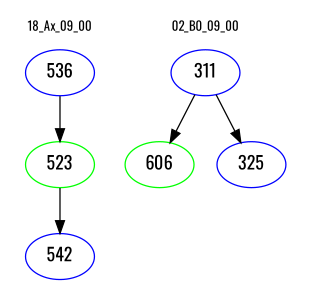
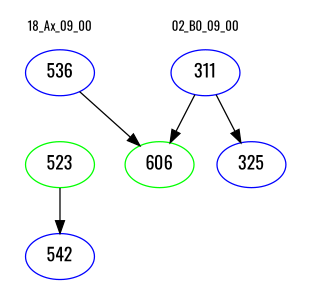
  digraph {
    fontname=Oswald
    node [color=blue fontname=Oswald]
    edge [color=black fontname=Oswald]
    n1 [label=536]
    n2 [color=green label=523]
    n3 [label=542]
    n4 [label=311]
    n5 [color=green label=606]
    n6 [label=325]
    subgraph cluster_1 {
      color=white
      fontsize=10
      label="18_Ax_09_00"
      n1
      n2
      n3
    }
    subgraph cluster_2 {
      color=white
      fontsize=10
      label="02_B0_09_00"
      n4
      n5
      n6
    }
-   n1 -> n2
+   n1 -> n5
    n2 -> n3
    n4 -> n5
    n4 -> n6
  }
